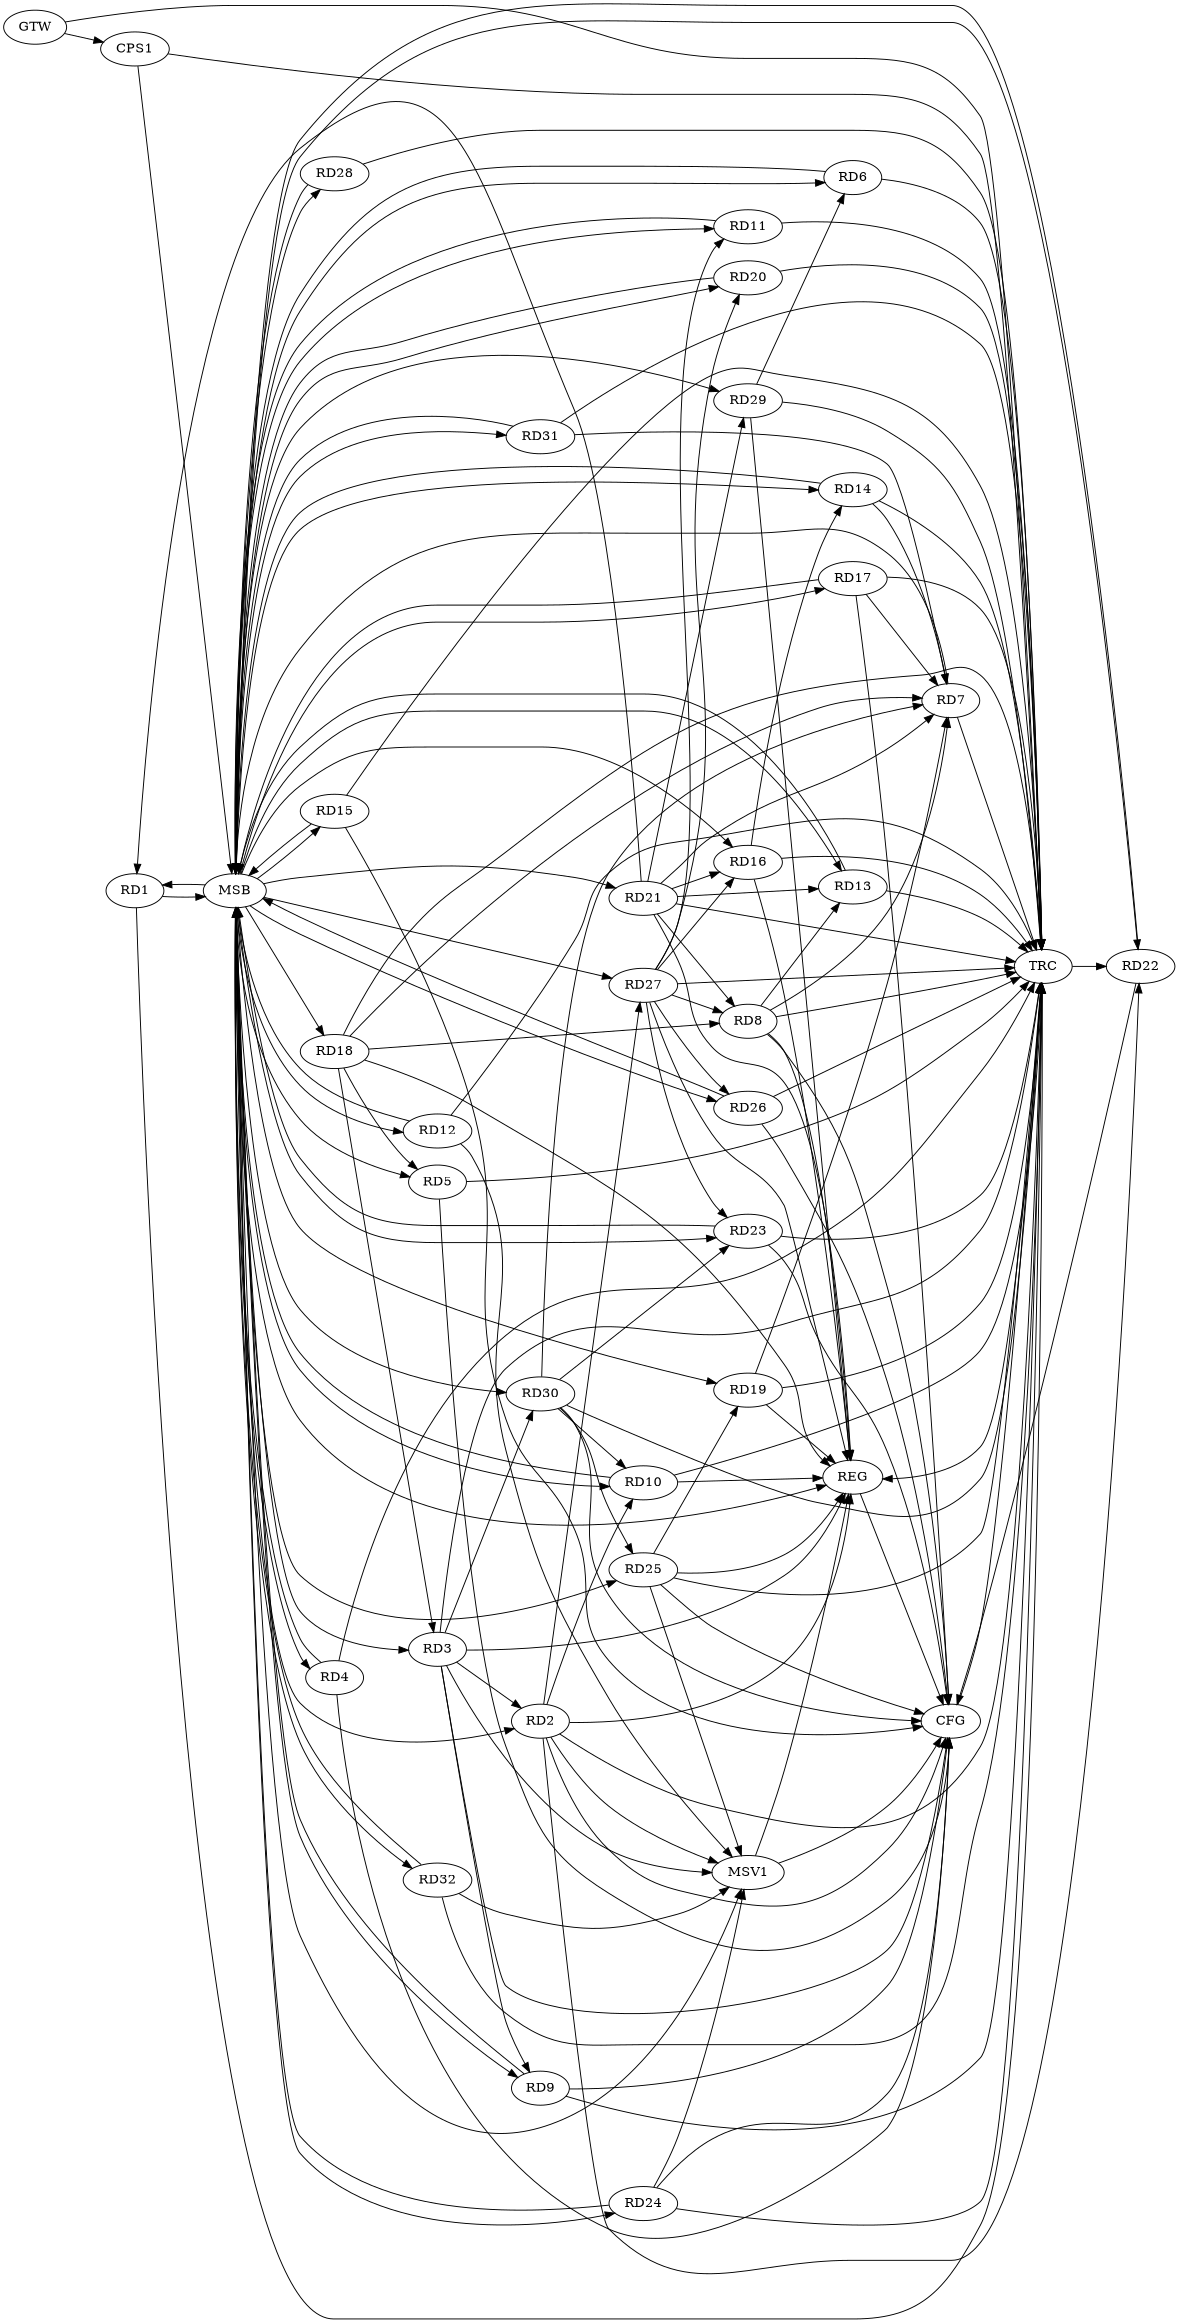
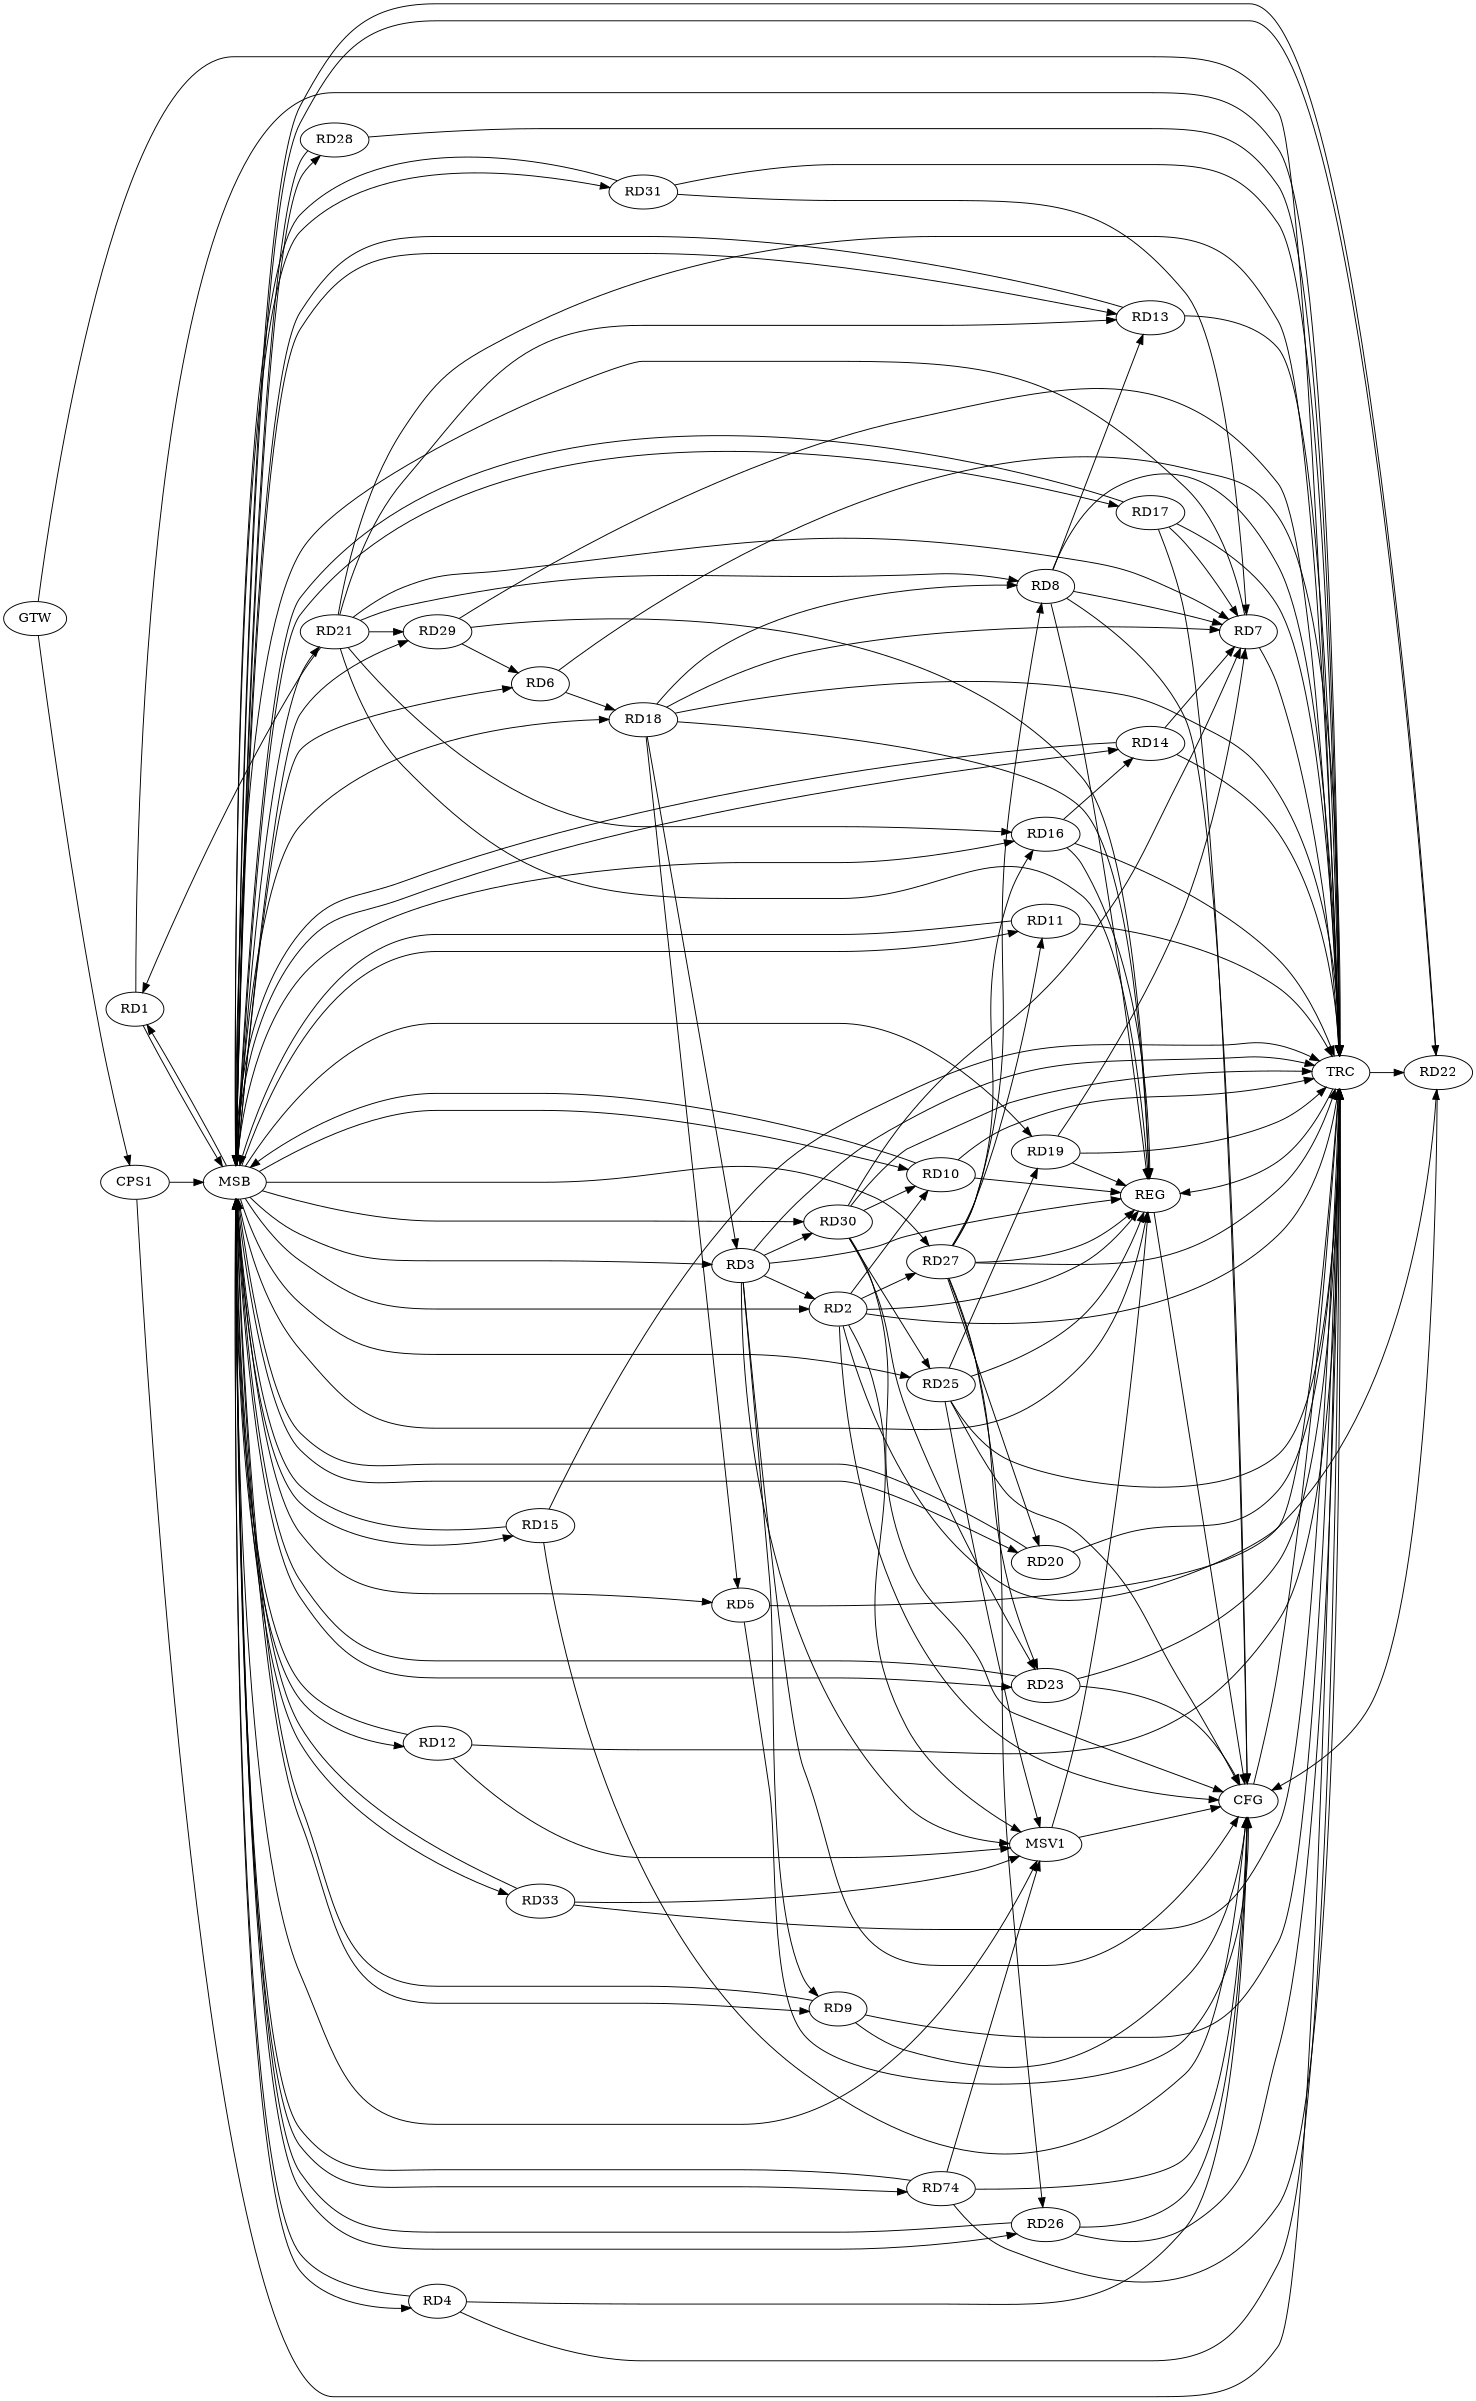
  strict digraph {
    rankdir=LR
    n1 [label=RD1]
    n2 [label=MSB]
    n3 [label=TRC]
    n4 [label=RD2]
    n5 [label=RD10]
    n6 [label=RD22]
    n7 [label=RD27]
    n8 [label=REG]
    n9 [label=MSV1]
    n10 [label=RD3]
    n11 [label=RD9]
    n12 [label=RD30]
    n13 [label=RD4]
    n14 [label=RD5]
    n15 [label=RD6]
    n16 [label=RD13]
    n17 [label=RD11]
    n18 [label=RD12]
    n19 [label=RD14]
    n20 [label=RD15]
    n21 [label=RD16]
    n22 [label=RD17]
    n23 [label=RD18]
    n24 [label=RD19]
    n25 [label=RD20]
    n26 [label=RD21]
    n27 [label=RD29]
    n28 [label=RD23]
-   n29 [label=RD24]
+   n29 [label=RD74]
    n30 [label=RD25]
    n31 [label=RD26]
    n32 [label=RD28]
    n33 [label=RD31]
-   n34 [label=RD32]
+   n34 [label=RD33]
    n35 [label=CFG]
    n36 [label=RD8]
    n37 [label=RD7]
    n38 [label=CPS1]
    n39 [label=GTW]
    n1 -> n2
    n1 -> n3
    n2 -> n1
    n2 -> n4
    n2 -> n5
    n2 -> n6
    n2 -> n7
    n2 -> n8
    n2 -> n9
    n2 -> n10
    n2 -> n11
    n2 -> n12
    n2 -> n13
    n2 -> n14
    n2 -> n15
    n2 -> n16
    n2 -> n17
    n2 -> n18
    n2 -> n19
    n2 -> n20
    n2 -> n21
    n2 -> n22
    n2 -> n23
    n2 -> n24
    n2 -> n25
    n2 -> n26
    n2 -> n27
    n2 -> n28
    n2 -> n29
    n2 -> n30
    n2 -> n31
    n2 -> n32
    n2 -> n33
    n2 -> n34
    n3 -> n6
    n3 -> n8
    n4 -> n3
    n4 -> n5
    n4 -> n6
    n4 -> n7
    n4 -> n8
    n4 -> n9
    n4 -> n35
    n5 -> n2
    n5 -> n3
    n5 -> n8
    n6 -> n2
    n6 -> n35
    n7 -> n3
    n7 -> n8
    n7 -> n17
    n7 -> n21
    n7 -> n25
    n7 -> n28
    n7 -> n31
    n7 -> n36
    n8 -> n35
    n9 -> n8
    n9 -> n35
    n10 -> n3
    n10 -> n4
    n10 -> n8
    n10 -> n9
    n10 -> n11
    n10 -> n12
    n10 -> n35
    n11 -> n2
    n11 -> n3
    n11 -> n35
    n12 -> n3
    n12 -> n5
    n12 -> n28
    n12 -> n30
    n12 -> n35
    n12 -> n37
    n13 -> n2
    n13 -> n3
    n13 -> n35
    n14 -> n3
    n14 -> n35
-   n15 -> n2
+   n15 -> n23
    n15 -> n3
    n16 -> n2
    n16 -> n3
    n17 -> n2
    n17 -> n3
    n18 -> n2
    n18 -> n3
    n18 -> n9
    n19 -> n2
    n19 -> n3
    n19 -> n37
    n20 -> n2
    n20 -> n3
    n20 -> n35
    n21 -> n3
    n21 -> n8
    n21 -> n19
    n22 -> n2
    n22 -> n3
    n22 -> n35
    n22 -> n37
    n23 -> n3
    n23 -> n8
    n23 -> n10
    n23 -> n14
    n23 -> n36
    n23 -> n37
    n24 -> n3
    n24 -> n8
    n24 -> n37
    n25 -> n2
    n25 -> n3
    n26 -> n1
    n26 -> n3
    n26 -> n8
    n26 -> n16
    n26 -> n21
    n26 -> n27
    n26 -> n36
    n26 -> n37
    n27 -> n3
    n27 -> n8
    n27 -> n15
    n28 -> n2
    n28 -> n3
    n28 -> n35
    n29 -> n2
    n29 -> n3
    n29 -> n9
    n29 -> n35
    n30 -> n3
    n30 -> n8
    n30 -> n9
    n30 -> n24
    n30 -> n35
    n31 -> n2
    n31 -> n3
    n31 -> n35
    n32 -> n2
    n32 -> n3
    n33 -> n2
    n33 -> n3
    n33 -> n37
    n34 -> n2
    n34 -> n3
    n34 -> n9
    n35 -> n3
    n36 -> n3
    n36 -> n8
    n36 -> n16
    n36 -> n35
    n36 -> n37
    n37 -> n2
    n37 -> n3
    n38 -> n2
    n38 -> n3
    n39 -> n3
    n39 -> n38
  }
